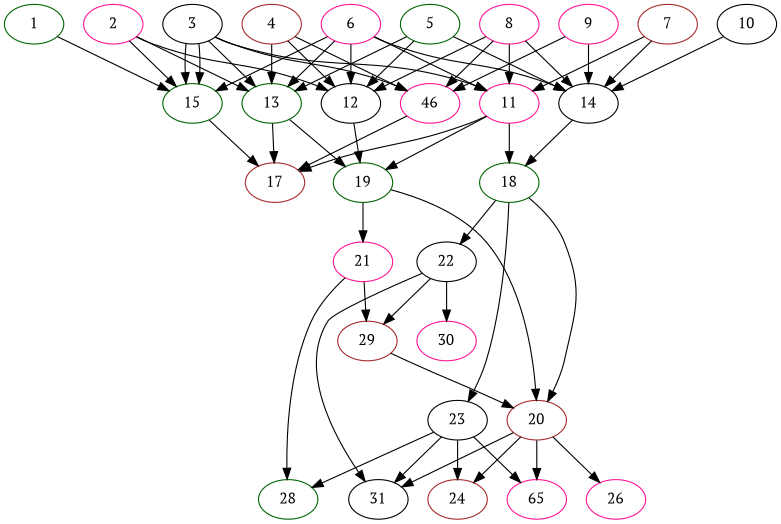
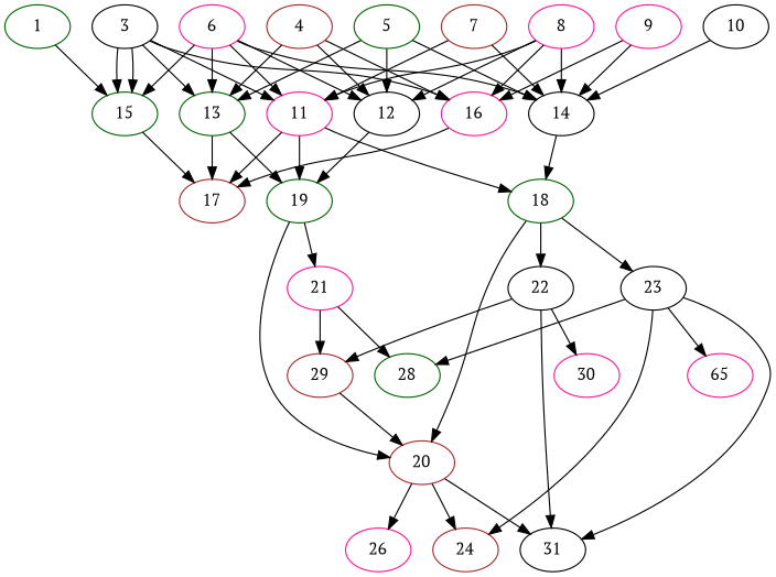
  digraph {
    fontname="PT Serif"
    node [alpha=0.02 color=deeppink fontname="PT Serif"]
    edge [fontname="PT Serif"]
    1 [alpha=0.19 color=darkgreen expect_size=990406439972155]
    15 [alpha=0.00 color=darkgreen expect_size=1381391716500241383424]
    13 [color=darkgreen expect_size=31409992045438504]
    17 [alpha=0.03 color=brown expect_size=710296435754686720]
    19 [alpha=0.19 color=darkgreen expect_size=27216177553695834112]
    20 [alpha=0.10 color=brown expect_size=3619823145335673]
    21 [alpha=0.11 expect_size=261694184316993536000]
-   2 [expect_size=140537646326262128]
    12 [color=black expect_size=916941267411639424]
    3 [alpha=0.01 color=black expect_size=268637897683084771328]
    11 [alpha=0.16 expect_size=6188972700334030848]
-   16 [alpha=0.05 expect_size=2061053208075251 label=46]
+   16 [alpha=0.05 expect_size=2061053208075251]
    18 [alpha=0.08 color=darkgreen expect_size=672718135921548800]
    22 [color=black expect_size=124029766781603151872]
    23 [color=black expect_size=1419849144578571501568]
    4 [color=brown expect_size=1174884151707874361344]
    5 [alpha=0.09 color=darkgreen expect_size=6411513651509079]
    14 [alpha=0.11 color=black expect_size=2749336344285092]
    6 [alpha=0.14 expect_size=15412938068130267136]
    7 [alpha=0.18 color=brown expect_size=4476372140454922]
    8 [alpha=0.06 expect_size=59336527112870821888]
    9 [alpha=0.06 expect_size=2300320727357567533056]
    10 [alpha=0.00 color=black expect_size=669002542752435535872]
    24 [alpha=0.03 color=brown expect_size=720633634025889595392]
    n25 [alpha=0.08 expect_size=1143004842356665 label=65]
    26 [alpha=0.18 expect_size=22802284024198888]
    31 [alpha=0.04 color=black expect_size=4468489684046147]
    29 [alpha=0.17 color=brown expect_size=423576793116487872]
    30 [alpha=0.10 expect_size=290196216269859072]
    28 [alpha=0.09 color=darkgreen expect_size=82155949333264080]
    1 -> 15
    15 -> 17
    13 -> 17
    13 -> 19
    19 -> 20
    19 -> 21
    20 -> 24
-   20 -> n25
    20 -> 26
    20 -> 31
    21 -> 29
    21 -> 28
-   2 -> 15
-   2 -> 13
-   2 -> 12
    12 -> 19
    3 -> 15
    3 -> 15
    3 -> 13
    3 -> 11
    3 -> 16
    11 -> 17
    11 -> 19
    11 -> 18
    16 -> 17
    18 -> 20
    18 -> 22
    18 -> 23
    22 -> 31
    22 -> 29
    22 -> 30
    23 -> 24
    23 -> n25
    23 -> 31
    23 -> 28
    4 -> 13
    4 -> 12
    4 -> 16
    5 -> 13
    5 -> 12
    5 -> 14
    14 -> 18
    6 -> 15
    6 -> 13
    6 -> 12
    6 -> 11
    6 -> 14
    7 -> 11
    7 -> 14
    8 -> 12
    8 -> 11
    8 -> 16
    8 -> 14
    9 -> 16
    9 -> 14
    10 -> 14
    29 -> 20
  }
